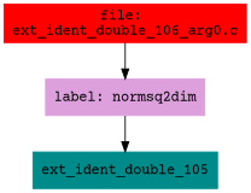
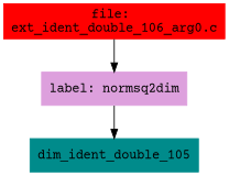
  digraph {
    fontname="Courier Prime"
    node [shape=box style=filled fontname="Courier Prime"]
    edge [fontname="Courier Prime"]
    n1 [color=red label="file: \next_ident_double_106_arg0.c"]
    n2 [color=plum label="label: normsq2dim"]
-   n3 [color=cyan4 label=ext_ident_double_105]
+   n3 [color=cyan4 label=dim_ident_double_105]
    n1 -> n2
    n2 -> n3
  }
